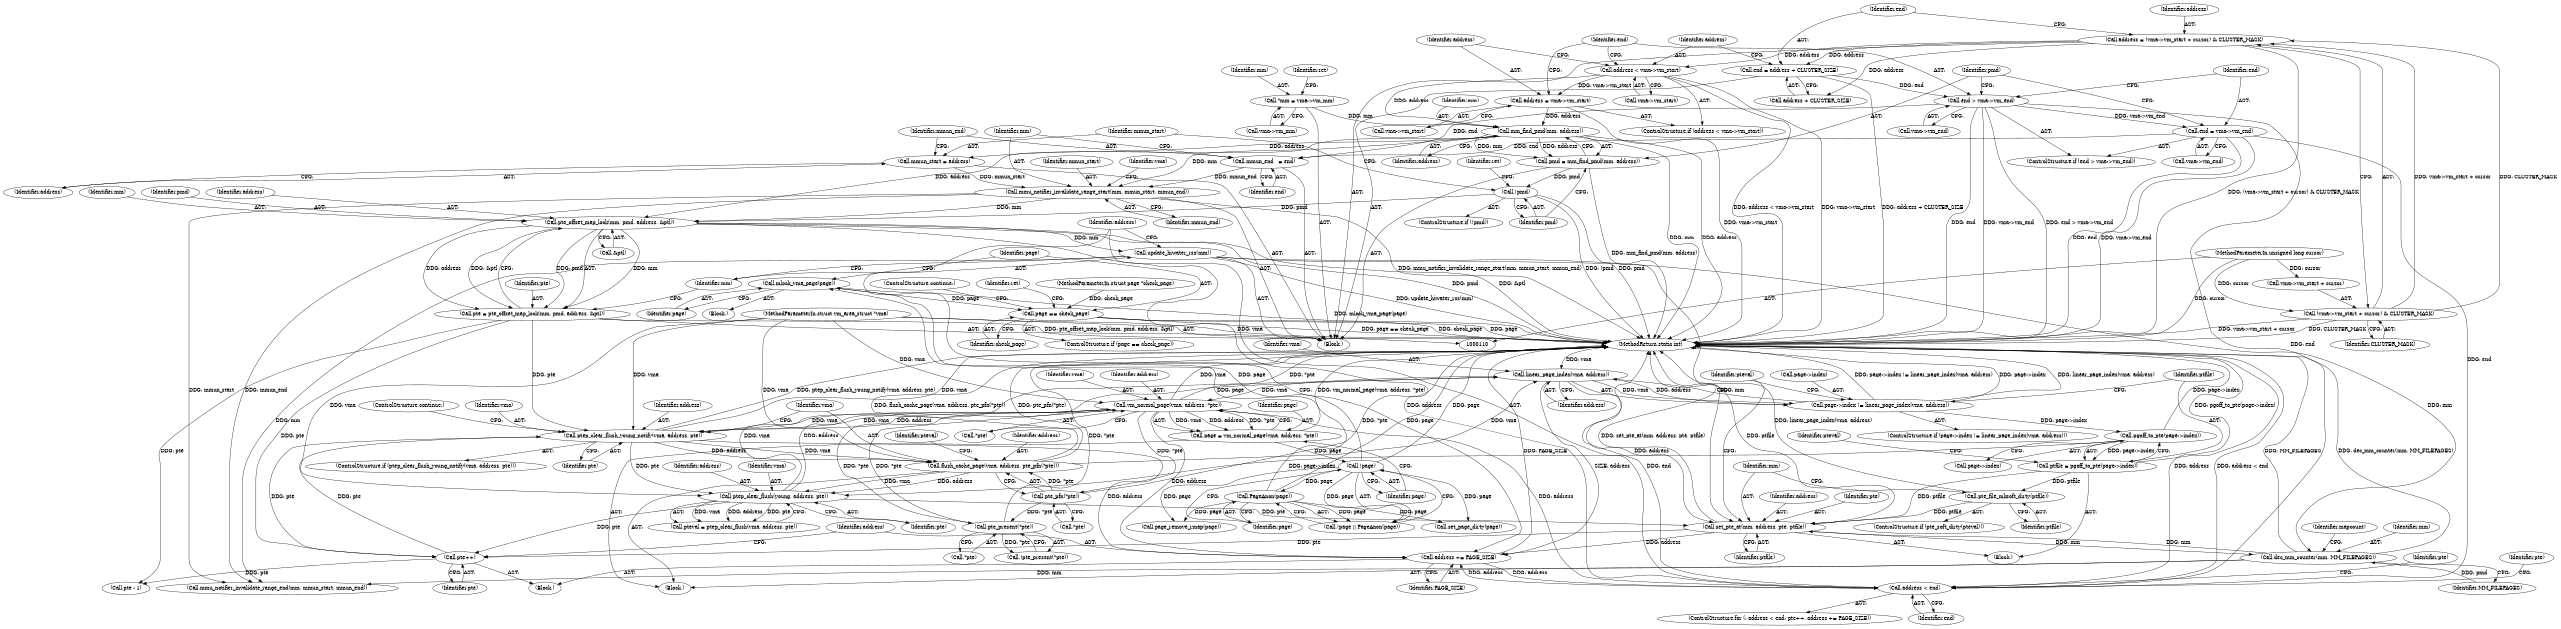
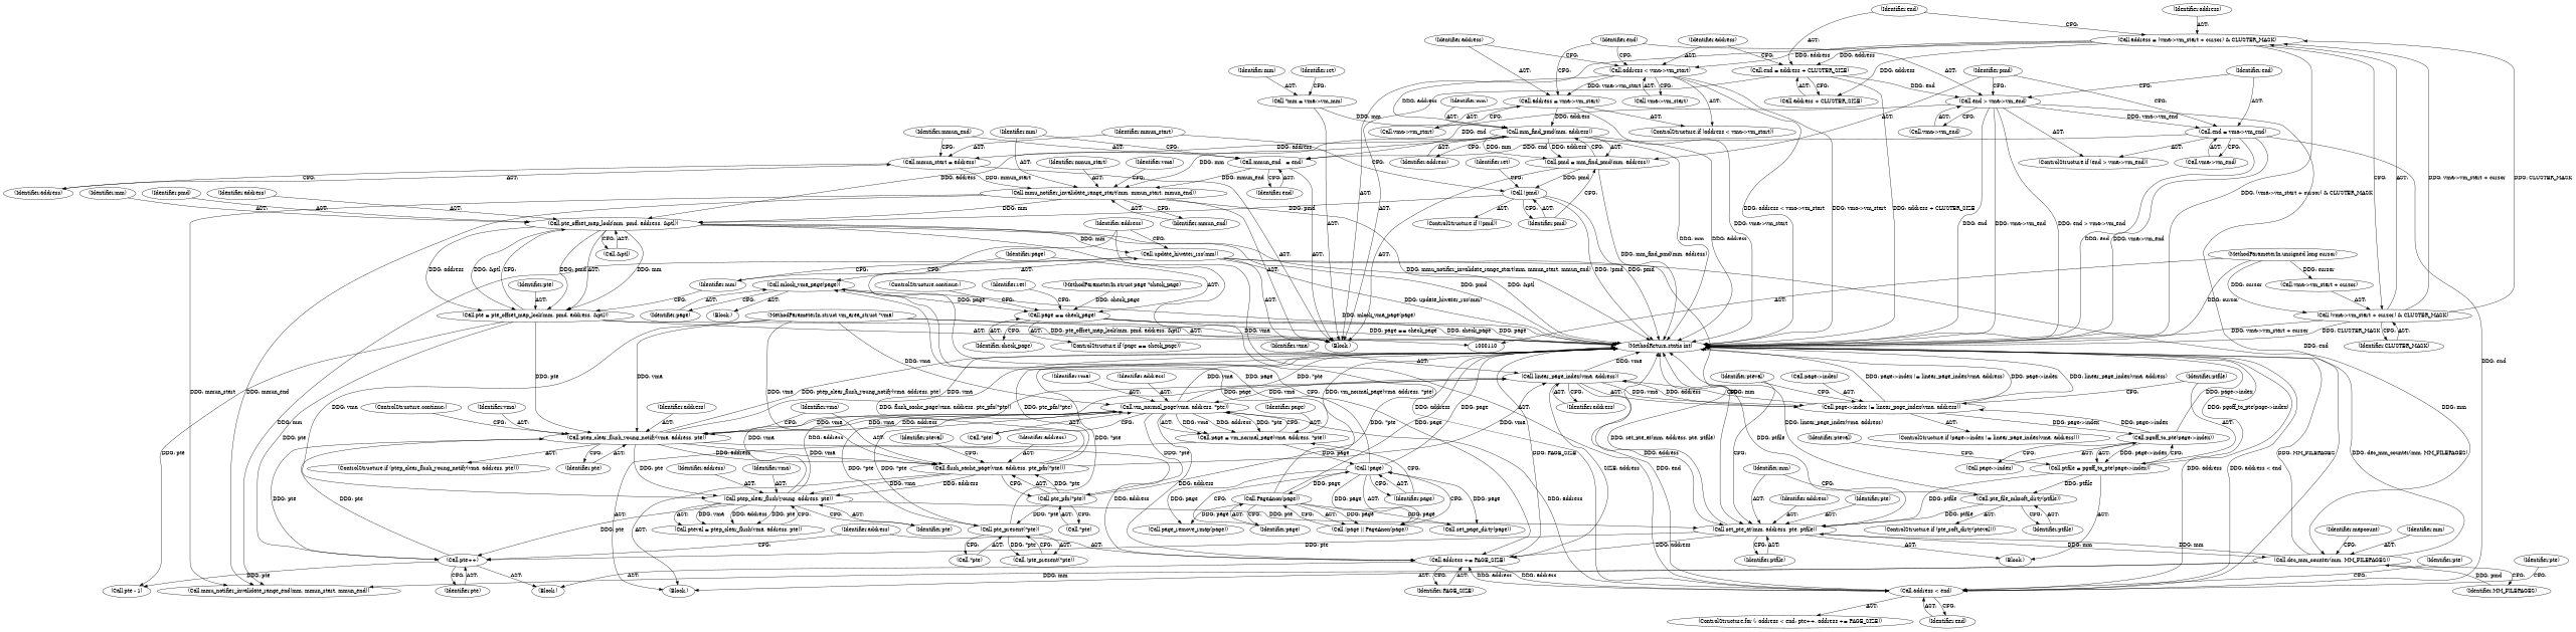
  digraph {
    n1 [label="(Call,mlock_vma_page(page))"]
    n2 [label="(Call,page == check_page)"]
    n3 [label="(Identifier,page)"]
    n4 [label="(Block,)"]
    n5 [label="(MethodReturn,static int)"]
    n6 [label="(Identifier,check_page)"]
    n7 [label="(ControlStructure,if (page == check_page))"]
    n8 [label="(Call,PageAnon(page))"]
    n9 [label="(Identifier,page)"]
    n10 [label="(Call,page_remove_rmap(page))"]
    n11 [label="(Call,!page || PageAnon(page))"]
    n12 [label="(Call,set_page_dirty(page))"]
    n13 [label="(Call,!page)"]
    n14 [label="(Identifier,page)"]
    n15 [label="(Call,page = vm_normal_page(vma, address, *pte))"]
    n16 [label="(Call,vm_normal_page(vma, address, *pte))"]
    n17 [label="(Block,)"]
    n18 [label="(Call,ptep_clear_flush_young_notify(vma, address, pte))"]
    n19 [label="(Call,pte_pfn(*pte))"]
    n20 [label="(Call,address += PAGE_SIZE)"]
    n21 [label="(Call,pte_present(*pte))"]
    n22 [label="(Call,*pte)"]
    n23 [label="(Call,ptep_clear_flush(young, address, pte))"]
    n24 [label="(Call,pte++)"]
    n25 [label="(Call,flush_cache_page(vma, address, pte_pfn(*pte)))"]
    n26 [label="(ControlStructure,if (ptep_clear_flush_young_notify(vma, address, pte)))"]
    n27 [label="(Identifier,pte)"]
    n28 [label="(Call,*pte)"]
    n29 [label="(Block,)"]
    n30 [label="(Call,address < end)"]
    n31 [label="(Identifier,PAGE_SIZE)"]
    n32 [label="(Call,!pte_present(*pte))"]
    n33 [label="(Call,*pte)"]
    n34 [label="(Call,linear_page_index(vma, address))"]
    n35 [label="(Call,set_pte_at(mm, address, pte, ptfile))"]
    n36 [label="(Call,page->index != linear_page_index(vma, address))"]
    n37 [label="(Identifier,address)"]
    n38 [label="(Call,dec_mm_counter(mm, MM_FILEPAGES))"]
    n39 [label="(Identifier,ptfile)"]
    n40 [label="(Block,)"]
    n41 [label="(Call,pgoff_to_pte(page->index))"]
    n42 [label="(ControlStructure,if (page->index != linear_page_index(vma, address)))"]
    n43 [label="(Identifier,pte)"]
    n44 [label="(Call,pteval = ptep_clear_flush(vma, address, pte))"]
    n45 [label="(Identifier,pte)"]
    n46 [label="(Call,pte - 1)"]
    n47 [label="(MethodParameterIn,struct vm_area_struct *vma)"]
    1000110
    n49 [label="(Call,mmu_notifier_invalidate_range_end(mm, mmun_start, mmun_end))"]
    n50 [label="(Identifier,MM_FILEPAGES)"]
    n51 [label="(Call,update_hiwater_rss(mm))"]
    n52 [label="(Block,)"]
    n53 [label="(Identifier,mm)"]
    n54 [label="(Call,pte = pte_offset_map_lock(mm, pmd, address, &ptl))"]
    n55 [label="(Call,pte_offset_map_lock(mm, pmd, address, &ptl))"]
    n56 [label="(Call,&ptl)"]
    n57 [label="(ControlStructure,for (; address < end; pte++, address += PAGE_SIZE))"]
    n58 [label="(Identifier,end)"]
    n59 [label="(Call,mmu_notifier_invalidate_range_start(mm, mmun_start, mmun_end))"]
    n60 [label="(Identifier,mmun_end)"]
    n61 [label="(Call,mm_find_pmd(mm, address))"]
    n62 [label="(Call,mmun_start = address)"]
    n63 [label="(Call,pmd = mm_find_pmd(mm, address))"]
    n64 [label="(Identifier,address)"]
    n65 [label="(Identifier,address)"]
    n66 [label="(Call,!pmd)"]
    n67 [label="(Call,*mm = vma->vm_mm)"]
-   n68 [label="(Call,vma->vm_mm)"]
    n69 [label="(Call,address = vma->vm_start)"]
    n70 [label="(Call,vma->vm_start)"]
    n71 [label="(ControlStructure,if (address < vma->vm_start))"]
    n72 [label="(Call,address < vma->vm_start)"]
    n73 [label="(Call,vma->vm_start)"]
    n74 [label="(Call,address = (vma->vm_start + cursor) & CLUSTER_MASK)"]
    n75 [label="(Call,(vma->vm_start + cursor) & CLUSTER_MASK)"]
    n76 [label="(Call,end = address + CLUSTER_SIZE)"]
    n77 [label="(Call,address + CLUSTER_SIZE)"]
    n78 [label="(Identifier,CLUSTER_MASK)"]
    n79 [label="(Call,end > vma->vm_end)"]
    n80 [label="(MethodParameterIn,unsigned long cursor)"]
    n81 [label="(Call,vma->vm_start + cursor)"]
    n82 [label="(Call,mmun_end   = end)"]
    n83 [label="(Identifier,end)"]
    n84 [label="(Call,end = vma->vm_end)"]
    n85 [label="(ControlStructure,if (end > vma->vm_end))"]
    n86 [label="(Call,vma->vm_end)"]
    n87 [label="(Call,vma->vm_end)"]
    n88 [label="(ControlStructure,if (!pmd))"]
    n89 [label="(Identifier,pmd)"]
    n90 [label="(Call,pte_file_mksoft_dirty(ptfile))"]
    n91 [label="(ControlStructure,if (pte_soft_dirty(pteval)))"]
    n92 [label="(Identifier,ptfile)"]
    n93 [label="(Call,ptfile = pgoff_to_pte(page->index))"]
    n94 [label="(Call,page->index)"]
    n95 [label="(Identifier,vma)"]
    n96 [label="(Identifier,address)"]
    n97 [label="(Identifier,end)"]
    n98 [label="(Identifier,address)"]
    n99 [label="(Identifier,vma)"]
    n100 [label="(Identifier,mm)"]
    n101 [label="(Identifier,address)"]
    n102 [label="(Identifier,address)"]
    n103 [label="(MethodParameterIn,struct page *check_page)"]
    n104 [label="(ControlStructure,continue;)"]
    n105 [label="(Identifier,pte)"]
    n106 [label="(Identifier,ret)"]
    n107 [label="(Identifier,pte)"]
    n108 [label="(Identifier,page)"]
    n109 [label="(Identifier,address)"]
    n110 [label="(Identifier,mm)"]
    n111 [label="(Identifier,vma)"]
    n112 [label="(Identifier,pteval)"]
    n113 [label="(Identifier,end)"]
    n114 [label="(Identifier,ret)"]
    n115 [label="(Identifier,pte)"]
    n116 [label="(Identifier,pmd)"]
    n117 [label="(Identifier,vma)"]
    n118 [label="(Identifier,mapcount)"]
    n119 [label="(Identifier,mm)"]
    n120 [label="(Identifier,address)"]
    n121 [label="(Identifier,end)"]
    n122 [label="(Identifier,mmun_start)"]
    n123 [label="(Identifier,address)"]
    n124 [label="(ControlStructure,continue;)"]
    n125 [label="(Identifier,address)"]
    n126 [label="(Identifier,address)"]
    n127 [label="(Identifier,ptfile)"]
    n128 [label="(Identifier,ret)"]
    n129 [label="(Identifier,pmd)"]
    n130 [label="(Identifier,mmun_end)"]
    n131 [label="(Identifier,address)"]
    n132 [label="(Identifier,pteval)"]
    n133 [label="(Identifier,vma)"]
    n134 [label="(Identifier,address)"]
    n135 [label="(Identifier,pte)"]
    n136 [label="(Identifier,mmun_start)"]
    n137 [label="(Call,page->index)"]
    n138 [label="(Identifier,page)"]
    n139 [label="(Identifier,vma)"]
    n140 [label="(Identifier,mm)"]
    n141 [label="(Identifier,mm)"]
    n142 [label="(Identifier,pteval)"]
    n143 [label="(Identifier,mm)"]
    n1 -> n2 [label="DDG: page"]
    n1 -> n3 [label="CFG: "]
    n1 -> n4 [label="AST: "]
    n1 -> n5 [label="DDG: mlock_vma_page(page)"]
    n2 -> n5 [label="DDG: check_page"]
    n2 -> n5 [label="DDG: page"]
    n2 -> n5 [label="DDG: page == check_page"]
    n2 -> n6 [label="CFG: "]
    n2 -> n7 [label="AST: "]
    n3 -> n1 [label="AST: "]
    n6 -> n2 [label="AST: "]
    n8 -> n1 [label="DDG: page"]
    n8 -> n5 [label="DDG: page"]
    n8 -> n9 [label="CFG: "]
    n8 -> n10 [label="DDG: page"]
    n8 -> n11 [label="AST: "]
    n8 -> n11 [label="DDG: page"]
    n8 -> n12 [label="DDG: page"]
    n9 -> n8 [label="AST: "]
    n9 -> n13 [label="CFG: "]
    n11 -> n8 [label="CFG: "]
    n11 -> n13 [label="CFG: "]
    n13 -> n1 [label="DDG: page"]
    n13 -> n5 [label="DDG: page"]
    n13 -> n8 [label="DDG: page"]
    n13 -> n10 [label="DDG: page"]
    n13 -> n11 [label="AST: "]
    n13 -> n11 [label="DDG: page"]
    n13 -> n12 [label="DDG: page"]
    n13 -> n14 [label="CFG: "]
    n14 -> n13 [label="AST: "]
    n14 -> n15 [label="CFG: "]
    n15 -> n5 [label="DDG: vm_normal_page(vma, address, *pte)"]
    n15 -> n13 [label="DDG: page"]
    n15 -> n16 [label="CFG: "]
    n15 -> n17 [label="AST: "]
    n16 -> n5 [label="DDG: vma"]
    n16 -> n5 [label="DDG: *pte"]
    n16 -> n15 [label="AST: "]
    n16 -> n15 [label="DDG: vma"]
    n16 -> n15 [label="DDG: address"]
    n16 -> n15 [label="DDG: *pte"]
    n16 -> n18 [label="DDG: vma"]
    n16 -> n18 [label="DDG: address"]
    n16 -> n19 [label="DDG: *pte"]
    n16 -> n20 [label="DDG: address"]
    n16 -> n21 [label="DDG: *pte"]
    n16 -> n22 [label="CFG: "]
    n18 -> n5 [label="DDG: ptep_clear_flush_young_notify(vma, address, pte)"]
    n18 -> n5 [label="DDG: vma"]
    n18 -> n16 [label="DDG: vma"]
    n18 -> n20 [label="DDG: address"]
    n18 -> n23 [label="DDG: pte"]
    n18 -> n24 [label="DDG: pte"]
    n18 -> n25 [label="DDG: vma"]
    n18 -> n25 [label="DDG: address"]
    n18 -> n26 [label="AST: "]
    n18 -> n27 [label="CFG: "]
    n19 -> n5 [label="DDG: *pte"]
    n19 -> n21 [label="DDG: *pte"]
    n19 -> n25 [label="AST: "]
    n19 -> n25 [label="DDG: *pte"]
    n19 -> n28 [label="CFG: "]
    n20 -> n5 [label="DDG: PAGE_SIZE"]
    n20 -> n29 [label="AST: "]
    n20 -> n30 [label="DDG: address"]
    n20 -> n31 [label="CFG: "]
    n21 -> n5 [label="DDG: *pte"]
    n21 -> n16 [label="DDG: *pte"]
    n21 -> n32 [label="AST: "]
    n21 -> n32 [label="DDG: *pte"]
    n21 -> n33 [label="CFG: "]
    n22 -> n16 [label="AST: "]
    n23 -> n24 [label="DDG: pte"]
    n23 -> n34 [label="DDG: vma"]
    n23 -> n34 [label="DDG: address"]
    n23 -> n35 [label="DDG: pte"]
    n23 -> n43 [label="CFG: "]
    n23 -> n44 [label="AST: "]
    n23 -> n44 [label="DDG: vma"]
    n23 -> n44 [label="DDG: address"]
    n23 -> n44 [label="DDG: pte"]
    n24 -> n18 [label="DDG: pte"]
    n24 -> n29 [label="AST: "]
    n24 -> n45 [label="CFG: "]
    n24 -> n46 [label="DDG: pte"]
    n25 -> n5 [label="DDG: flush_cache_page(vma, address, pte_pfn(*pte))"]
    n25 -> n5 [label="DDG: pte_pfn(*pte)"]
    n25 -> n17 [label="AST: "]
    n25 -> n19 [label="CFG: "]
    n25 -> n23 [label="DDG: vma"]
    n25 -> n23 [label="DDG: address"]
    n25 -> n34 [label="DDG: vma"]
    n27 -> n18 [label="AST: "]
    n28 -> n19 [label="AST: "]
    n30 -> n5 [label="DDG: address"]
    n30 -> n5 [label="DDG: address < end"]
    n30 -> n5 [label="DDG: end"]
    n30 -> n16 [label="DDG: address"]
    n30 -> n20 [label="DDG: address"]
    n30 -> n57 [label="AST: "]
    n30 -> n58 [label="CFG: "]
    n31 -> n20 [label="AST: "]
    n32 -> n21 [label="CFG: "]
    n33 -> n21 [label="AST: "]
-   n5 -> n34 [label="DDG: vma"]
+   n34 -> n5 [label="DDG: vma"]
    n34 -> n16 [label="DDG: vma"]
    n34 -> n20 [label="SIZE: address"]
    n34 -> n35 [label="DDG: address"]
    n34 -> n36 [label="AST: "]
    n34 -> n36 [label="DDG: vma"]
    n34 -> n36 [label="DDG: address"]
    n34 -> n37 [label="CFG: "]
    n35 -> n5 [label="DDG: set_pte_at(mm, address, pte, ptfile)"]
    n35 -> n5 [label="DDG: ptfile"]
    n35 -> n20 [label="DDG: address"]
    n35 -> n24 [label="DDG: pte"]
    n35 -> n38 [label="DDG: mm"]
    n35 -> n39 [label="CFG: "]
    n35 -> n40 [label="AST: "]
    n36 -> n5 [label="DDG: page->index != linear_page_index(vma, address)"]
    n36 -> n5 [label="DDG: page->index"]
    n36 -> n5 [label="DDG: linear_page_index(vma, address)"]
    n36 -> n34 [label="CFG: "]
    n36 -> n41 [label="DDG: page->index"]
    n36 -> n42 [label="AST: "]
    n37 -> n34 [label="AST: "]
    n38 -> n5 [label="DDG: MM_FILEPAGES"]
    n38 -> n5 [label="DDG: dec_mm_counter(mm, MM_FILEPAGES)"]
    n38 -> n17 [label="AST: "]
    n38 -> n35 [label="DDG: mm"]
    n38 -> n49 [label="DDG: mm"]
    n38 -> n50 [label="CFG: "]
    n39 -> n35 [label="AST: "]
    n41 -> n5 [label="DDG: page->index"]
-   n41 -> n23 [label="DDG: page->index"]
+   n41 -> n36 [label="DDG: page->index"]
    n41 -> n93 [label="AST: "]
    n41 -> n93 [label="DDG: page->index"]
    n41 -> n94 [label="CFG: "]
    n43 -> n23 [label="AST: "]
    n44 -> n23 [label="CFG: "]
    n45 -> n24 [label="AST: "]
    n47 -> n5 [label="DDG: vma"]
    n47 -> n16 [label="DDG: vma"]
    n47 -> n18 [label="DDG: vma"]
    n47 -> n23 [label="DDG: vma"]
    n47 -> n25 [label="DDG: vma"]
    n47 -> 1000110 [label="AST: "]
    n50 -> n38 [label="DDG: pmd"]
    n51 -> n5 [label="DDG: update_hiwater_rss(mm)"]
    n51 -> n35 [label="DDG: mm"]
    n51 -> n38 [label="DDG: mm"]
    n51 -> n49 [label="DDG: mm"]
    n51 -> n52 [label="AST: "]
    n51 -> n53 [label="CFG: "]
    n53 -> n51 [label="AST: "]
    n53 -> n54 [label="CFG: "]
    n54 -> n5 [label="DDG: pte_offset_map_lock(mm, pmd, address, &ptl)"]
    n54 -> n18 [label="DDG: pte"]
    n54 -> n24 [label="DDG: pte"]
    n54 -> n46 [label="DDG: pte"]
    n54 -> n52 [label="AST: "]
    n54 -> n55 [label="CFG: "]
    n55 -> n5 [label="DDG: pmd"]
    n55 -> n5 [label="DDG: &ptl"]
    n55 -> n30 [label="DDG: address"]
    n55 -> n51 [label="DDG: mm"]
    n55 -> n54 [label="AST: "]
    n55 -> n54 [label="DDG: mm"]
    n55 -> n54 [label="DDG: pmd"]
    n55 -> n54 [label="DDG: address"]
    n55 -> n54 [label="DDG: &ptl"]
    n55 -> n56 [label="CFG: "]
    n56 -> n55 [label="AST: "]
    n58 -> n30 [label="AST: "]
    n59 -> n5 [label="DDG: mmu_notifier_invalidate_range_start(mm, mmun_start, mmun_end)"]
    n59 -> n49 [label="DDG: mmun_start"]
    n59 -> n49 [label="DDG: mmun_end"]
    n59 -> n52 [label="AST: "]
    n59 -> n55 [label="DDG: mm"]
    n59 -> n60 [label="CFG: "]
    n60 -> n59 [label="AST: "]
    n61 -> n5 [label="DDG: mm"]
    n61 -> n5 [label="DDG: address"]
    n61 -> n55 [label="DDG: address"]
    n61 -> n59 [label="DDG: mm"]
    n61 -> n62 [label="DDG: address"]
    n61 -> n63 [label="AST: "]
    n61 -> n63 [label="DDG: mm"]
    n61 -> n63 [label="DDG: address"]
    n61 -> n64 [label="CFG: "]
    n62 -> n52 [label="AST: "]
    n62 -> n59 [label="DDG: mmun_start"]
    n62 -> n65 [label="CFG: "]
    n63 -> n5 [label="DDG: mm_find_pmd(mm, address)"]
    n63 -> n52 [label="AST: "]
    n63 -> n61 [label="CFG: "]
    n63 -> n66 [label="DDG: pmd"]
    n64 -> n61 [label="AST: "]
    n65 -> n62 [label="AST: "]
    n66 -> n5 [label="DDG: !pmd"]
    n66 -> n5 [label="DDG: pmd"]
    n66 -> n55 [label="DDG: pmd"]
    n66 -> n88 [label="AST: "]
    n66 -> n89 [label="CFG: "]
    n67 -> n52 [label="AST: "]
    n67 -> n61 [label="DDG: mm"]
-   n67 -> n68 [label="CFG: "]
-   n68 -> n67 [label="AST: "]
    n69 -> n5 [label="DDG: vma->vm_start"]
    n69 -> n61 [label="DDG: address"]
    n69 -> n70 [label="CFG: "]
    n69 -> n71 [label="AST: "]
    n70 -> n69 [label="AST: "]
    n72 -> n5 [label="DDG: address < vma->vm_start"]
    n72 -> n5 [label="DDG: vma->vm_start"]
    n72 -> n61 [label="DDG: address"]
    n72 -> n69 [label="DDG: vma->vm_start"]
    n72 -> n71 [label="AST: "]
    n72 -> n73 [label="CFG: "]
    n73 -> n72 [label="AST: "]
    n74 -> n5 [label="DDG: (vma->vm_start + cursor) & CLUSTER_MASK"]
    n74 -> n52 [label="AST: "]
    n74 -> n72 [label="DDG: address"]
    n74 -> n75 [label="CFG: "]
    n74 -> n76 [label="DDG: address"]
    n74 -> n77 [label="DDG: address"]
    n75 -> n5 [label="DDG: vma->vm_start + cursor"]
    n75 -> n5 [label="DDG: CLUSTER_MASK"]
    n75 -> n74 [label="AST: "]
    n75 -> n74 [label="DDG: vma->vm_start + cursor"]
    n75 -> n74 [label="DDG: CLUSTER_MASK"]
    n75 -> n78 [label="CFG: "]
    n76 -> n5 [label="DDG: address + CLUSTER_SIZE"]
    n76 -> n52 [label="AST: "]
    n76 -> n77 [label="CFG: "]
    n76 -> n79 [label="DDG: end"]
    n77 -> n76 [label="AST: "]
    n78 -> n75 [label="AST: "]
    n79 -> n5 [label="DDG: end"]
    n79 -> n5 [label="DDG: vma->vm_end"]
    n79 -> n5 [label="DDG: end > vma->vm_end"]
    n79 -> n30 [label="DDG: end"]
    n79 -> n82 [label="DDG: end"]
    n79 -> n84 [label="DDG: vma->vm_end"]
    n79 -> n85 [label="AST: "]
    n79 -> n86 [label="CFG: "]
    n80 -> n5 [label="DDG: cursor"]
    n80 -> 1000110 [label="AST: "]
    n80 -> n75 [label="DDG: cursor"]
    n80 -> n81 [label="DDG: cursor"]
    n81 -> n75 [label="AST: "]
    n82 -> n52 [label="AST: "]
    n82 -> n59 [label="DDG: mmun_end"]
    n82 -> n83 [label="CFG: "]
    n83 -> n82 [label="AST: "]
    n84 -> n5 [label="DDG: vma->vm_end"]
    n84 -> n5 [label="DDG: end"]
    n84 -> n30 [label="DDG: end"]
    n84 -> n82 [label="DDG: end"]
    n84 -> n85 [label="AST: "]
    n84 -> n87 [label="CFG: "]
    n86 -> n79 [label="AST: "]
    n87 -> n84 [label="AST: "]
    n89 -> n63 [label="CFG: "]
    n89 -> n66 [label="AST: "]
    n90 -> n5 [label="DDG: linear_page_index(vma, address)"]
    n90 -> n35 [label="DDG: ptfile"]
    n90 -> n91 [label="AST: "]
    n90 -> n92 [label="CFG: "]
    n92 -> n90 [label="AST: "]
    n93 -> n5 [label="DDG: pgoff_to_pte(page->index)"]
    n93 -> n35 [label="DDG: ptfile"]
    n93 -> n40 [label="AST: "]
    n93 -> n41 [label="CFG: "]
    n93 -> n90 [label="DDG: ptfile"]
    n94 -> n41 [label="AST: "]
    n95 -> n59 [label="CFG: "]
    n96 -> n55 [label="AST: "]
    n97 -> n79 [label="CFG: "]
    n97 -> n84 [label="AST: "]
    n98 -> n23 [label="AST: "]
    n99 -> n34 [label="AST: "]
    n100 -> n55 [label="AST: "]
    n101 -> n25 [label="AST: "]
    n102 -> n74 [label="AST: "]
    n103 -> n2 [label="DDG: check_page"]
    n104 -> n18 [label="CFG: "]
    n105 -> n54 [label="AST: "]
    n106 -> n67 [label="CFG: "]
    n107 -> n30 [label="CFG: "]
    n108 -> n15 [label="AST: "]
    n109 -> n20 [label="CFG: "]
    n109 -> n30 [label="AST: "]
    n109 -> n51 [label="CFG: "]
    n110 -> n59 [label="AST: "]
    n110 -> n82 [label="CFG: "]
    n111 -> n18 [label="AST: "]
    n112 -> n35 [label="CFG: "]
    n112 -> n36 [label="CFG: "]
    n113 -> n74 [label="CFG: "]
    n113 -> n76 [label="AST: "]
    n114 -> n66 [label="CFG: "]
    n115 -> n30 [label="CFG: "]
    n116 -> n55 [label="AST: "]
    n117 -> n18 [label="CFG: "]
    n117 -> n25 [label="AST: "]
    n118 -> n38 [label="CFG: "]
    n119 -> n61 [label="AST: "]
    n120 -> n20 [label="AST: "]
    n120 -> n24 [label="CFG: "]
    n121 -> n69 [label="CFG: "]
    n121 -> n72 [label="CFG: "]
    n121 -> n79 [label="AST: "]
    n122 -> n62 [label="AST: "]
    n122 -> n66 [label="CFG: "]
    n123 -> n69 [label="AST: "]
    n123 -> n72 [label="CFG: "]
    n124 -> n2 [label="CFG: "]
    n125 -> n18 [label="AST: "]
    n126 -> n16 [label="AST: "]
    n127 -> n36 [label="CFG: "]
    n127 -> n93 [label="AST: "]
    n128 -> n2 [label="CFG: "]
    n129 -> n63 [label="AST: "]
    n129 -> n79 [label="CFG: "]
    n129 -> n84 [label="CFG: "]
    n130 -> n62 [label="CFG: "]
    n130 -> n82 [label="AST: "]
    n131 -> n72 [label="AST: "]
    n131 -> n76 [label="CFG: "]
    n132 -> n25 [label="CFG: "]
    n133 -> n23 [label="AST: "]
    n134 -> n35 [label="AST: "]
    n135 -> n35 [label="AST: "]
    n136 -> n59 [label="AST: "]
    n137 -> n36 [label="AST: "]
    n138 -> n1 [label="CFG: "]
    n138 -> n2 [label="AST: "]
    n139 -> n16 [label="AST: "]
    n140 -> n35 [label="AST: "]
    n140 -> n90 [label="CFG: "]
    n141 -> n38 [label="AST: "]
    n142 -> n93 [label="CFG: "]
    n143 -> n67 [label="AST: "]
  }
